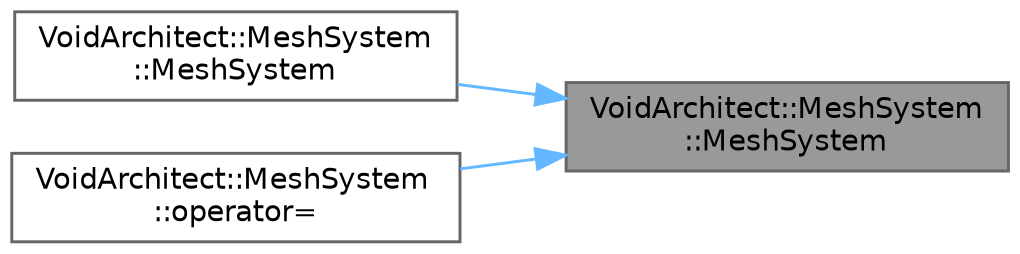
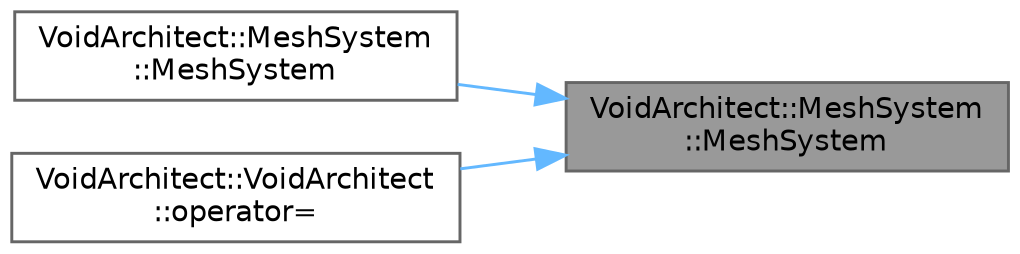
  digraph {
    rankdir=RL
    node [color=grey40 fillcolor=white fontname=Helvetica fontsize=10 shape=box style=filled]
    edge [color=steelblue1 dir=back fontname=Helvetica fontsize=10 labelfontname=Helvetica labelfontsize=10 style=solid]
    n1 [color=gray40 fillcolor=grey60 fontcolor=black height=0.2 label="VoidArchitect::MeshSystem\l::MeshSystem" width=0.4]
    n2 [height=0.2 label="VoidArchitect::MeshSystem\l::MeshSystem" width=0.4]
-   n3 [height=0.2 label="VoidArchitect::MeshSystem\l::operator=" width=0.4]
+   n3 [height=0.2 label="VoidArchitect::VoidArchitect\l::operator=" width=0.4]
    n1 -> n2
    n1 -> n3
  }
